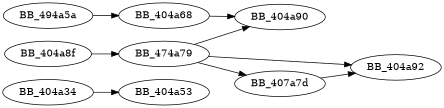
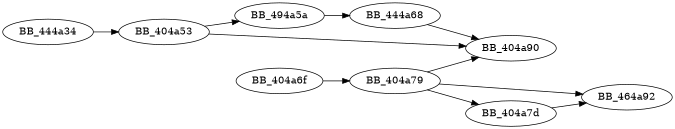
  digraph {
    rankdir=LR
-   BB_404a34
+   BB_404a34 [label=BB_444a34]
    BB_404a53
    n3 [label=BB_494a5a]
    BB_404a90
-   BB_404a68
-   BB_404a6f [label=BB_404a8f]
-   BB_404a79 [label=BB_474a79]
-   BB_404a92
-   BB_404a7d [label=BB_407a7d]
+   BB_404a68 [label=BB_444a68]
+   BB_404a6f
+   BB_404a79
+   BB_404a92 [label=BB_464a92]
+   BB_404a7d
    BB_404a34 -> BB_404a53
+   BB_404a53 -> n3
+   BB_404a53 -> BB_404a90
    n3 -> BB_404a68
    BB_404a68 -> BB_404a90
    BB_404a6f -> BB_404a79
    BB_404a79 -> BB_404a90
    BB_404a79 -> BB_404a92
    BB_404a79 -> BB_404a7d
    BB_404a7d -> BB_404a92
  }
